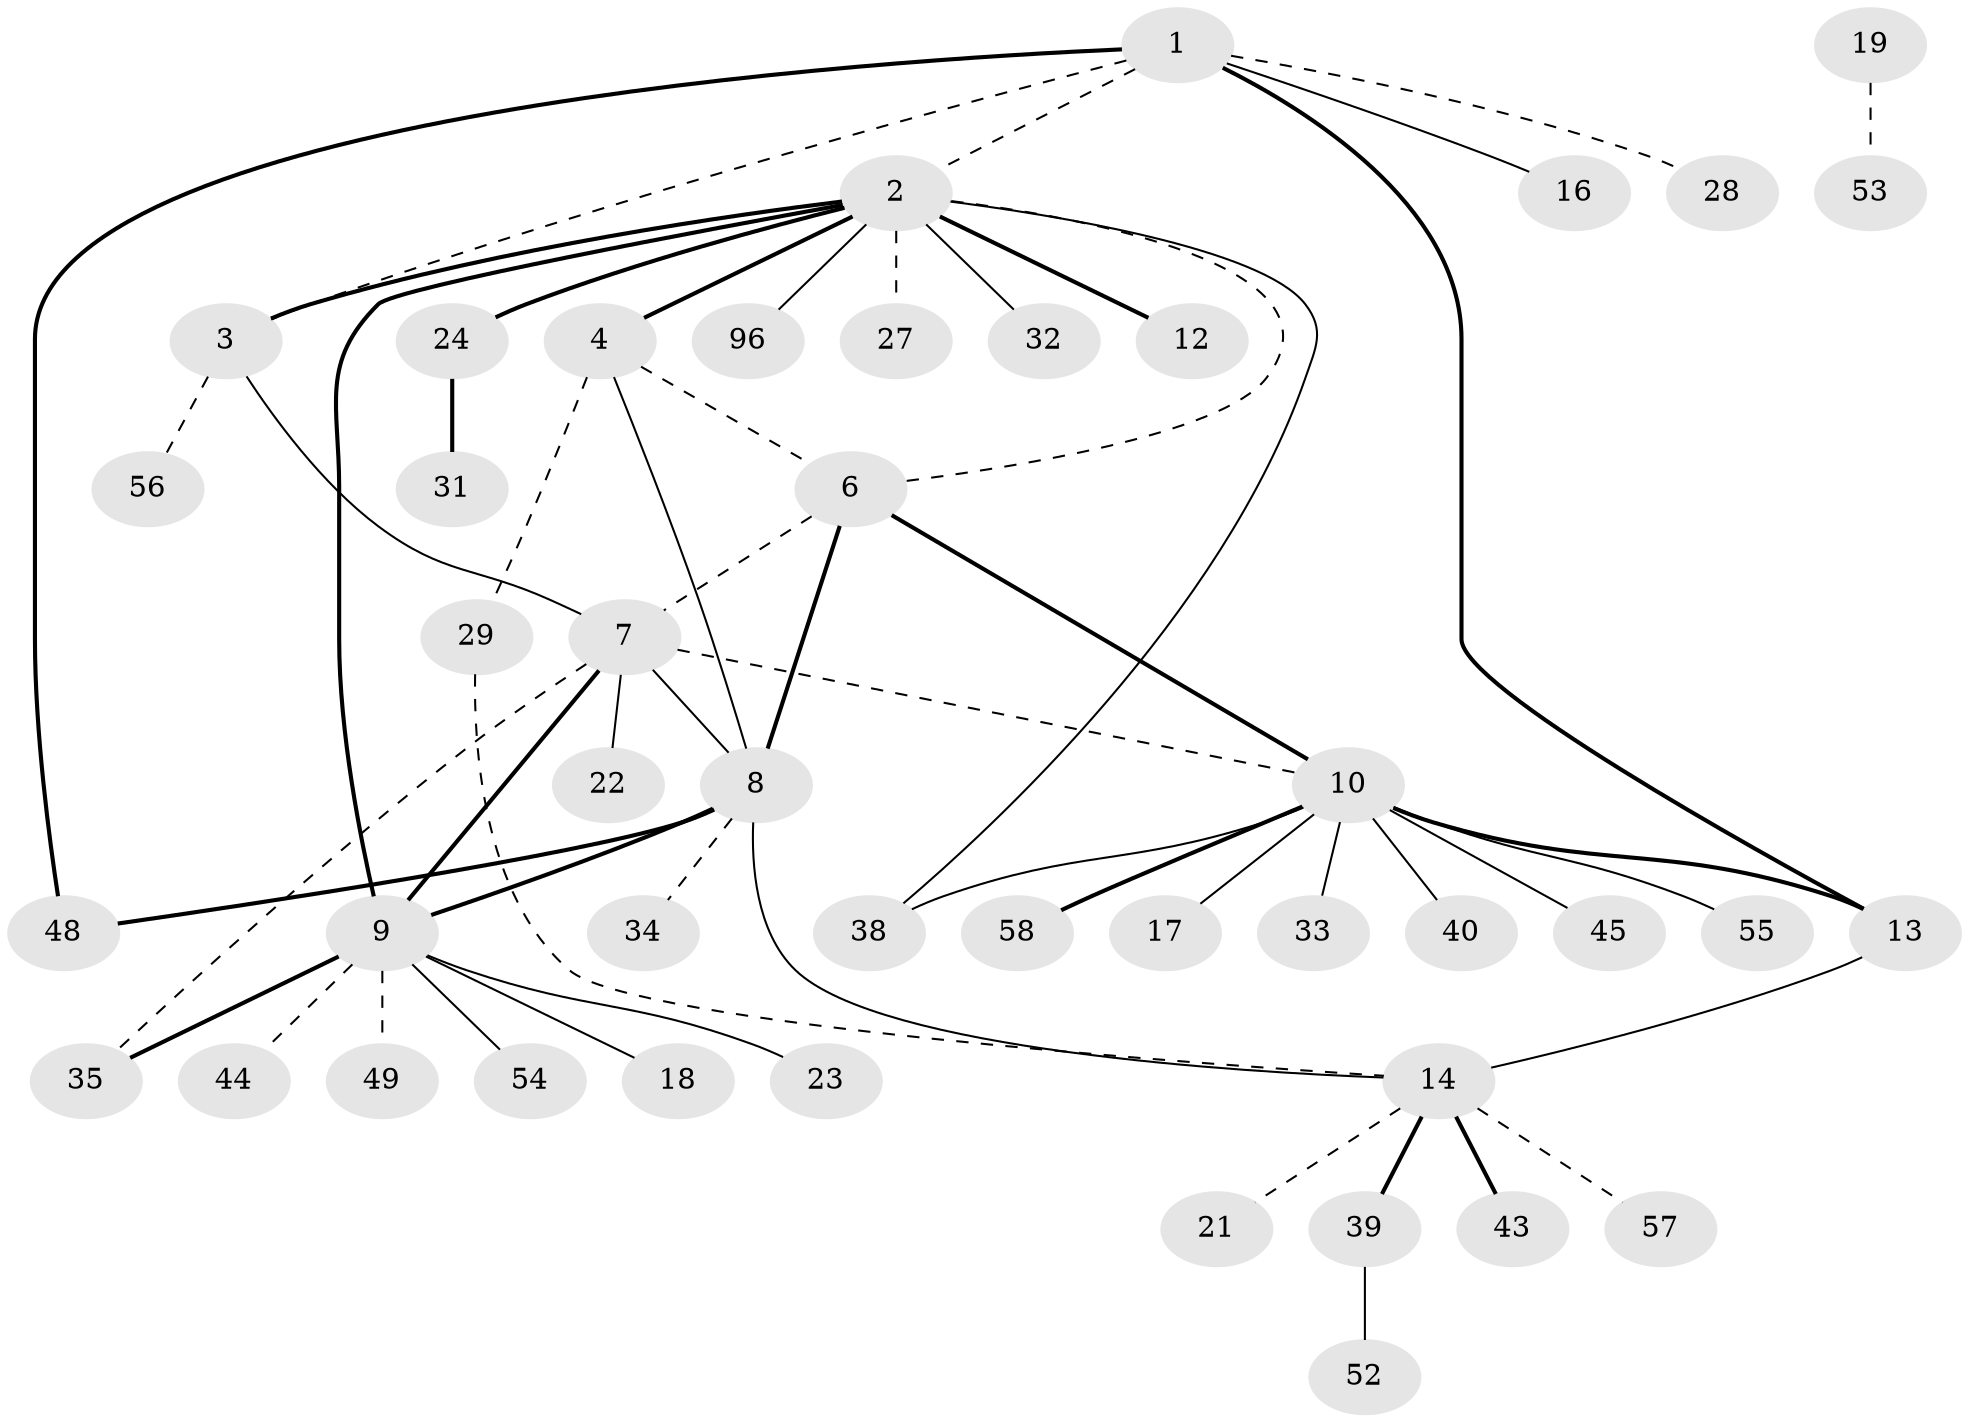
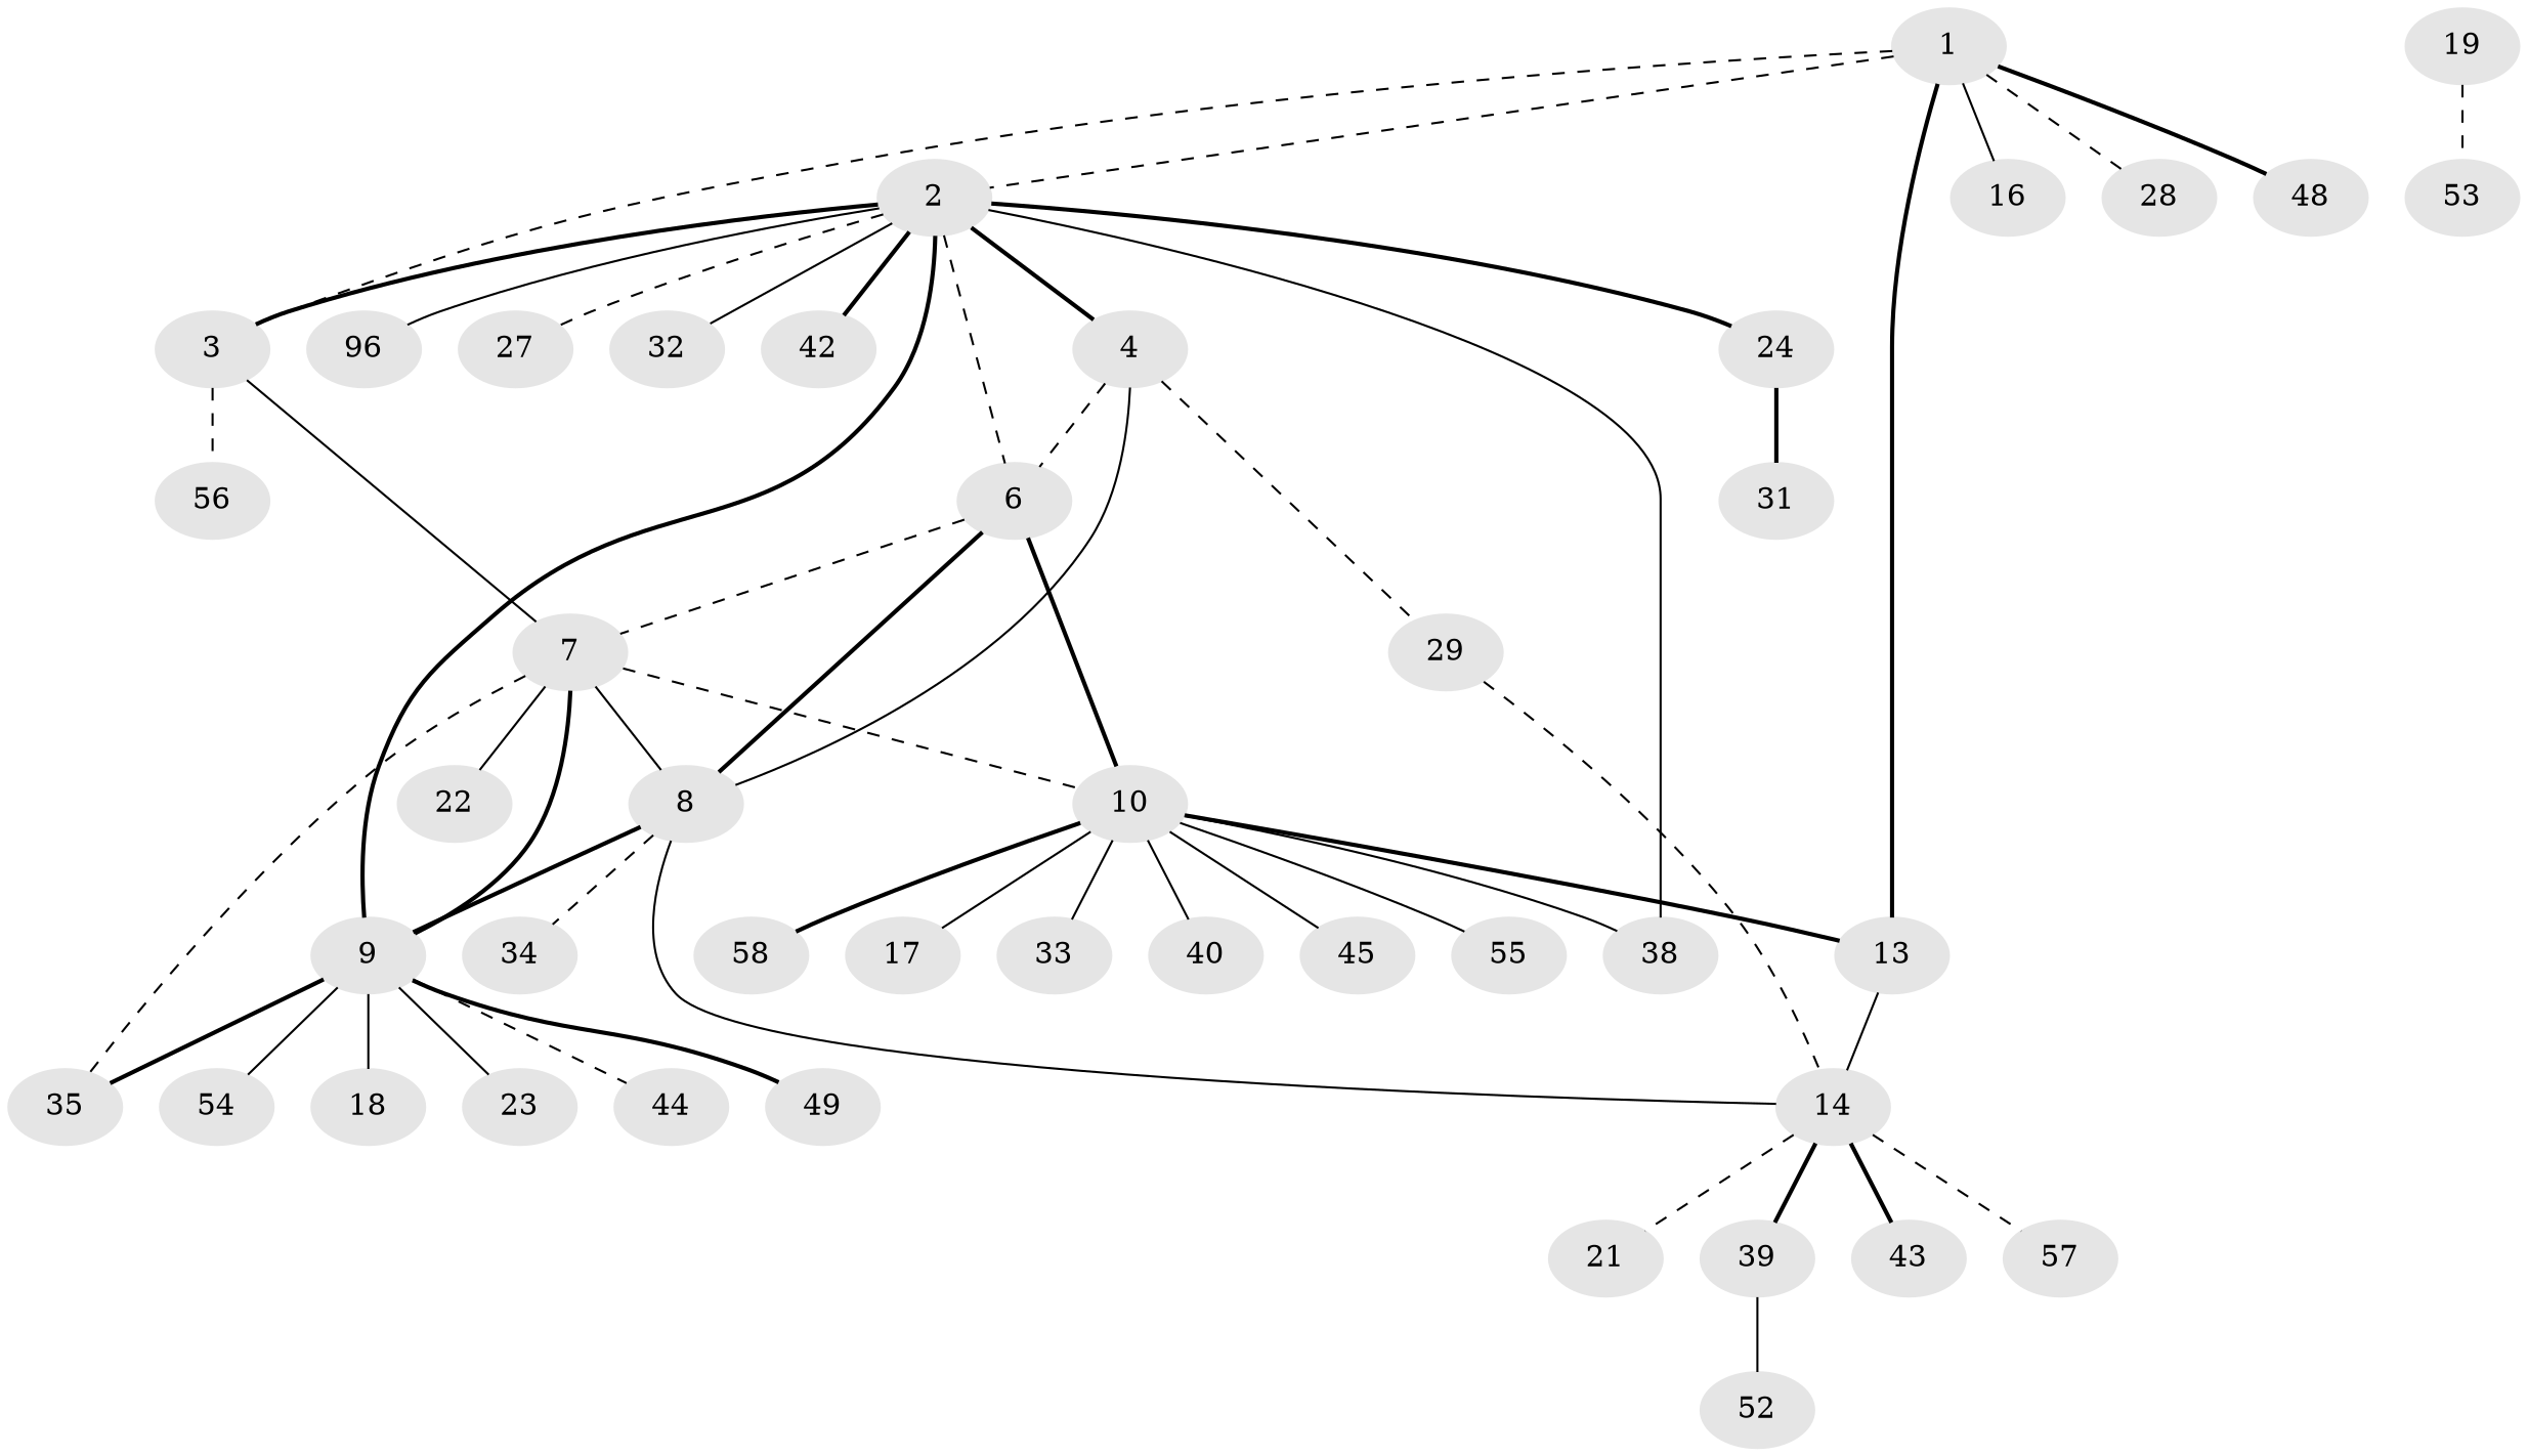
  graph {
    node [color=gray90 style=filled]
    edge [style=solid]
    1 [super="+22"]
    2 [super="+5"]
    3 [super="+20"]
    13 [super="+50"]
    16
    28
    48
    4 [super="+30"]
    6 [super="+12"]
    9 [super="+60"]
    24 [super="+37"]
    n12 [label=96]
    27
    32
    38
-   42 [label=12]
+   42
    7 [super="+11"]
    56
    14 [super="+15"]
    8 [super="+41"]
    29
    10 [super="+46"]
    35 [super="+59"]
    18
    23 [super="+36"]
    44
    49
    54
    31
    n30 [label=22]
    34
    17 [super="+47"]
    33
    40
    45
    55
    58
    21
    39 [super="+51"]
    43
    57
    52
    19
    53
    1 -- 2 [style=dashed]
    1 -- 3 [style=dashed]
    1 -- 13 [style=bold]
    1 -- 16
    1 -- 28 [style=dashed]
    1 -- 48 [style=bold]
    2 -- 3 [style=bold]
    2 -- 4 [style=bold]
    2 -- 6 [style=dashed]
    2 -- 9 [style=bold]
    2 -- 24 [style=bold]
    2 -- n12
    2 -- 27 [style=dashed]
    2 -- 32
    2 -- 38
    2 -- 42 [style=bold]
    3 -- 7
    3 -- 56 [style=dashed]
    13 -- 14 [weight=2]
    4 -- 6 [style=dashed]
    4 -- 8
    4 -- 29 [style=dashed]
    6 -- 7 [style=dashed]
    6 -- 8 [style=bold]
    6 -- 10 [style=bold]
    9 -- 35 [style=bold]
    9 -- 18
    9 -- 23
    9 -- 44 [style=dashed]
-   9 -- 49 [style=dashed]
+   9 -- 49 [style=bold]
    9 -- 54
    24 -- 31 [style=bold]
    7 -- 9 [style=bold]
    7 -- 8
    7 -- 10 [style=dashed]
    7 -- 35 [style=dashed]
    7 -- n30
    14 -- 21 [style=dashed]
    14 -- 39 [style=bold]
    14 -- 43 [style=bold]
    14 -- 57 [style=dashed]
-   8 -- 48 [style=bold]
    8 -- 9 [style=bold]
    8 -- 14
    8 -- 34 [style=dashed]
    29 -- 14 [style=dashed]
    10 -- 13 [style=bold]
    10 -- 38
    10 -- 17
    10 -- 33
    10 -- 40
    10 -- 45
    10 -- 55
    10 -- 58 [style=bold]
    39 -- 52
    19 -- 53 [style=dashed]
  }
